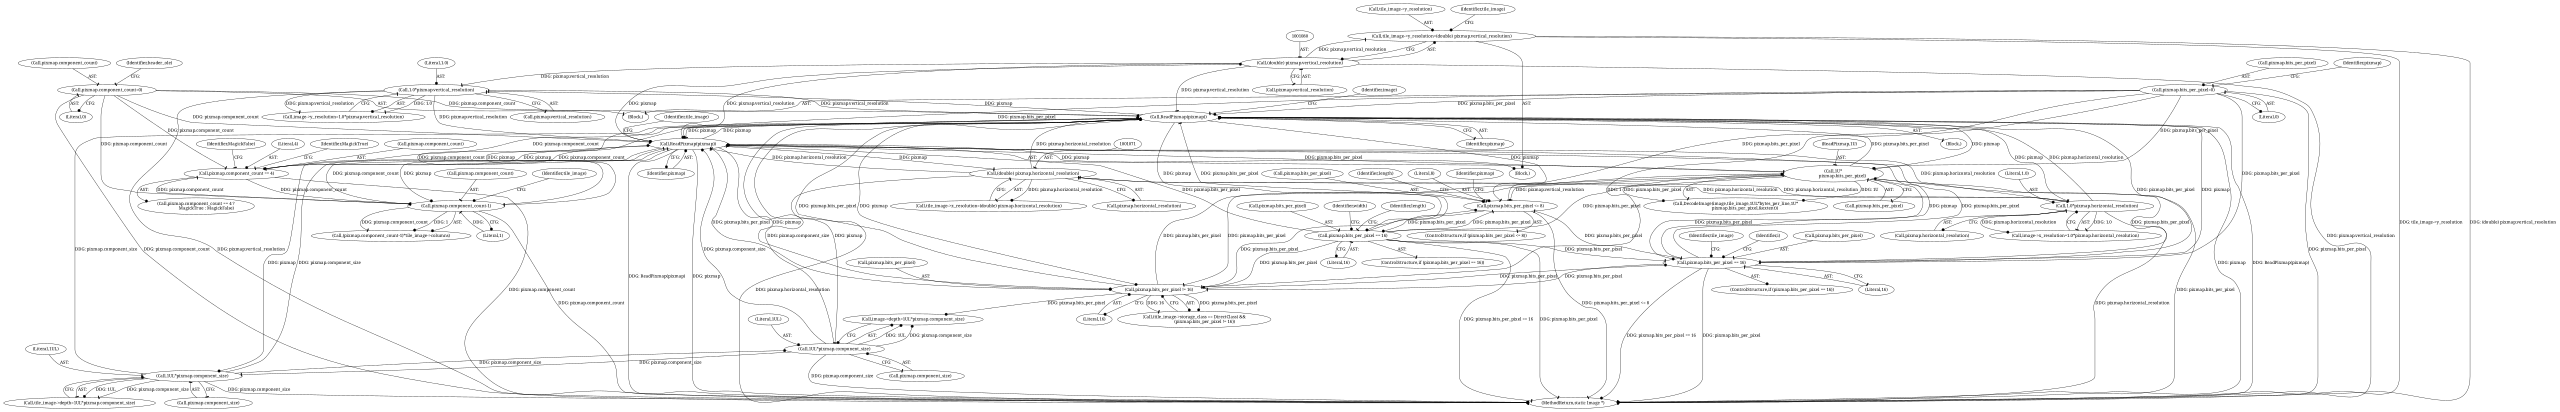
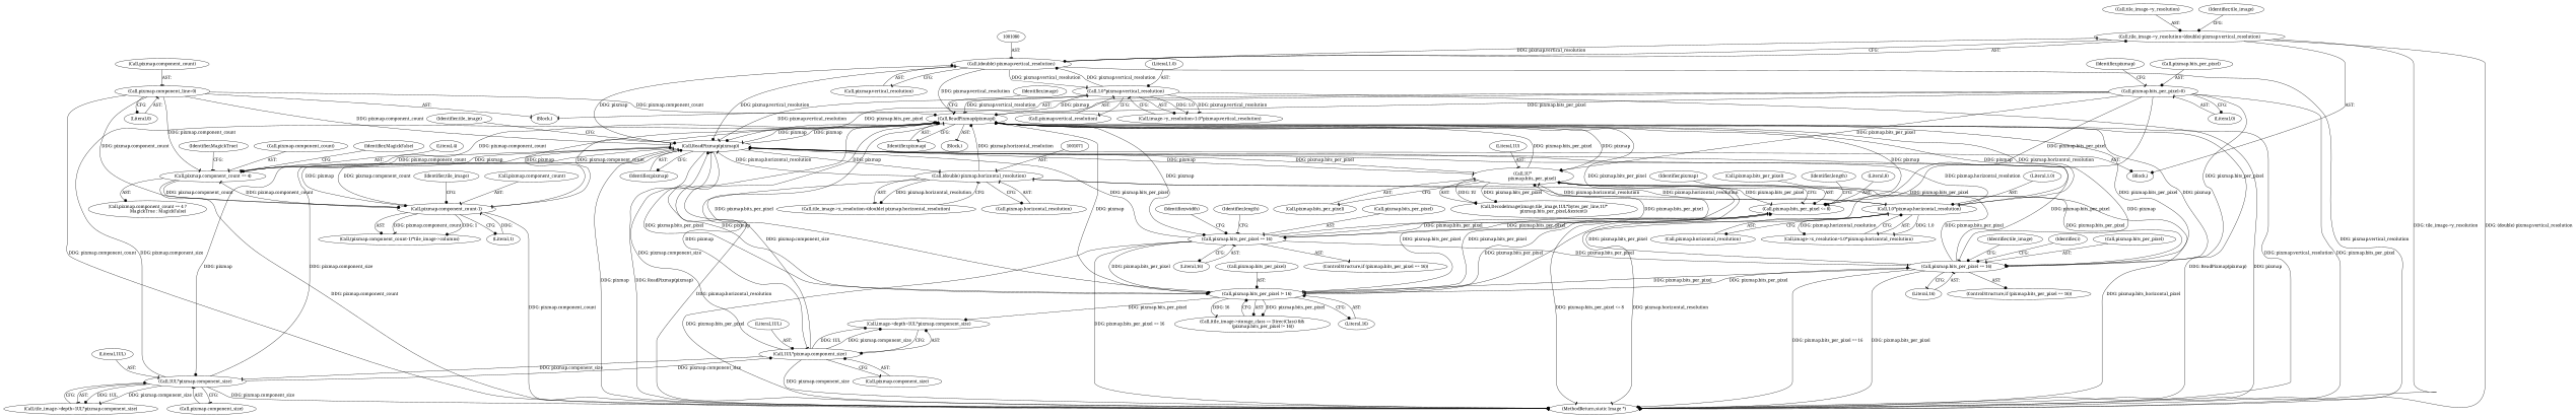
  digraph {
    fontname="Noto Serif"
    node [fontname="Noto Serif"]
    edge [arrowhead=tee fontname="Noto Serif"]
    n1 [label="(Call,tile_image->y_resolution=(double) pixmap.vertical_resolution)"]
    n2 [label="(Call,(double) pixmap.vertical_resolution)"]
    n3 [label="(MethodReturn,static Image *)"]
    n4 [label="(Block,)"]
    n5 [label="(Call,1.0*pixmap.vertical_resolution)"]
    n6 [label="(Call,ReadPixmap(pixmap))"]
    n7 [label="(Call,ReadPixmap(pixmap))"]
    n8 [label="(Call,pixmap.vertical_resolution)"]
    n9 [label="(Call,pixmap.vertical_resolution)"]
    n10 [label="(Call,image->y_resolution=1.0*pixmap.vertical_resolution)"]
    n11 [label="(Call,1UL*pixmap.component_size)"]
    n12 [label="(Call,pixmap.bits_per_pixel == 16)"]
    n13 [label="(Call,pixmap.bits_per_pixel <= 8)"]
    n14 [label="(Call,1U*\n                pixmap.bits_per_pixel)"]
    n15 [label="(Call,pixmap.bits_per_pixel != 16)"]
    n16 [label="(Call,pixmap.bits_per_pixel == 16)"]
    n17 [label="(Call,1.0*pixmap.horizontal_resolution)"]
    n18 [label="(Call,pixmap.component_count-1)"]
    n19 [label="(Identifier,pixmap)"]
    n20 [label="(Block,)"]
    n21 [label="(Call,1UL*pixmap.component_size)"]
    n22 [label="(Call,(double) pixmap.horizontal_resolution)"]
    n23 [label="(Call,pixmap.component_count == 4)"]
    n24 [label="(Identifier,pixmap)"]
    n25 [label="(Call,image->depth=1UL*pixmap.component_size)"]
    n26 [label="(Call,pixmap.component_size)"]
    n27 [label="(ControlStructure,if (pixmap.bits_per_pixel == 16))"]
    n28 [label="(Literal,16)"]
-   n29 [label="(ControlStructure,if (pixmap.bits_per_pixel <= 8))"]
    n30 [label="(Call,pixmap.bits_per_pixel)"]
    n31 [label="(Call,DecodeImage(image,tile_image,1UL*bytes_per_line,1U*\n                pixmap.bits_per_pixel,&extent))"]
    n32 [label="(Call,(tile_image->storage_class == DirectClass) &&\n                  (pixmap.bits_per_pixel != 16))"]
    n33 [label="(Literal,16)"]
    n34 [label="(Literal,16)"]
    n35 [label="(ControlStructure,if (pixmap.bits_per_pixel == 16))"]
    n36 [label="(Call,pixmap.horizontal_resolution)"]
    n37 [label="(Call,image->x_resolution=1.0*pixmap.horizontal_resolution)"]
    n38 [label="(Literal,1)"]
    n39 [label="(Call,(pixmap.component_count-1)*tile_image->columns)"]
    n40 [label="(Call,tile_image->depth=1UL*pixmap.component_size)"]
    n41 [label="(Call,pixmap.component_size)"]
    n42 [label="(Call,pixmap.horizontal_resolution)"]
    n43 [label="(Call,tile_image->x_resolution=(double) pixmap.horizontal_resolution)"]
    n44 [label="(Call,pixmap.component_count == 4 ?\n                  MagickTrue : MagickFalse)"]
-   n45 [label="(Call,pixmap.component_count=0)"]
+   n45 [label="(Call,pixmap.component_line=0)"]
    n46 [label="(Literal,0)"]
    n47 [label="(Block,)"]
    n48 [label="(Literal,8)"]
    n49 [label="(Call,pixmap.bits_per_pixel=0)"]
    n50 [label="(Literal,0)"]
    n51 [label="(Literal,4)"]
    n52 [label="(Literal,1UL)"]
    n53 [label="(Call,tile_image->y_resolution)"]
    n54 [label="(Identifier,pixmap)"]
    n55 [label="(Identifier,width)"]
    n56 [label="(Identifier,image)"]
    n57 [label="(Literal,1.0)"]
    n58 [label="(Call,pixmap.bits_per_pixel)"]
-   n59 [label="(Identifier,header_ole)"]
    n60 [label="(Identifier,tile_image)"]
-   n61 [label="(ReadPixmap,1U)"]
+   n61 [label="(Literal,1U)"]
    n62 [label="(Call,pixmap.bits_per_pixel)"]
    n63 [label="(Identifier,MagickTrue)"]
    n64 [label="(Identifier,length)"]
    n65 [label="(Literal,1.0)"]
    n66 [label="(Identifier,length)"]
    n67 [label="(Call,pixmap.component_count)"]
    n68 [label="(Identifier,tile_image)"]
    n69 [label="(Call,pixmap.bits_per_pixel)"]
    n70 [label="(Identifier,pixmap)"]
    n71 [label="(Literal,1UL)"]
    n72 [label="(Call,pixmap.component_count)"]
    n73 [label="(Identifier,MagickFalse)"]
    n74 [label="(Call,pixmap.component_count)"]
    n75 [label="(Identifier,tile_image)"]
    n76 [label="(Identifier,tile_image)"]
    n77 [label="(Identifier,i)"]
    n78 [label="(Call,pixmap.bits_per_pixel)"]
    n79 [label="(Call,pixmap.bits_per_pixel)"]
    1001080
    1001071
    n1 -> n2 [arrowhead=dot label="CFG: "]
    n1 -> n3 [label="DDG: tile_image->y_resolution"]
    n1 -> n3 [arrowhead=dot label="DDG: (double) pixmap.vertical_resolution"]
    n1 -> n4 [arrowhead=dot label="AST: "]
    n2 -> n1 [arrowhead=dot label="AST: "]
    n2 -> n1 [label="DDG: pixmap.vertical_resolution"]
    n2 -> n3 [label="DDG: pixmap.vertical_resolution"]
    n2 -> n5 [label="DDG: pixmap.vertical_resolution"]
    n2 -> n6 [label="DDG: pixmap.vertical_resolution"]
    n2 -> n7 [arrowhead=dot label="DDG: pixmap.vertical_resolution"]
    n2 -> n8 [label="CFG: "]
+   n5 -> n2 [arrowhead=dot label="DDG: pixmap.vertical_resolution"]
    n5 -> n3 [label="DDG: pixmap.vertical_resolution"]
    n5 -> n6 [label="DDG: pixmap.vertical_resolution"]
    n5 -> n7 [label="DDG: pixmap.vertical_resolution"]
    n5 -> n9 [label="CFG: "]
    n5 -> n10 [arrowhead=dot label="AST: "]
    n5 -> n10 [label="DDG: 1.0"]
    n5 -> n10 [label="DDG: pixmap.vertical_resolution"]
    n6 -> n3 [label="DDG: ReadPixmap(pixmap)"]
    n6 -> n3 [label="DDG: pixmap"]
    n6 -> n5 [label="DDG: pixmap"]
    n6 -> n7 [label="DDG: pixmap"]
    n6 -> n11 [label="DDG: pixmap"]
    n6 -> n12 [arrowhead=dot label="DDG: pixmap"]
    n6 -> n13 [label="DDG: pixmap"]
    n6 -> n14 [label="DDG: pixmap"]
    n6 -> n15 [arrowhead=dot label="DDG: pixmap"]
    n6 -> n16 [label="DDG: pixmap"]
    n6 -> n17 [label="DDG: pixmap"]
    n6 -> n18 [label="DDG: pixmap"]
    n6 -> n19 [label="CFG: "]
    n6 -> n20 [label="AST: "]
    n7 -> n2 [arrowhead=dot label="DDG: pixmap"]
    n7 -> n3 [label="DDG: pixmap"]
    n7 -> n3 [label="DDG: ReadPixmap(pixmap)"]
    n7 -> n4 [arrowhead=dot label="AST: "]
    n7 -> n6 [arrowhead=dot label="DDG: pixmap"]
    n7 -> n14 [label="DDG: pixmap"]
    n7 -> n15 [arrowhead=dot label="DDG: pixmap"]
    n7 -> n16 [label="DDG: pixmap"]
    n7 -> n18 [arrowhead=dot label="DDG: pixmap"]
    n7 -> n21 [arrowhead=dot label="DDG: pixmap"]
    n7 -> n22 [label="DDG: pixmap"]
    n7 -> n23 [arrowhead=dot label="DDG: pixmap"]
    n7 -> n24 [arrowhead=dot label="CFG: "]
    n8 -> n2 [label="AST: "]
    n9 -> n5 [label="AST: "]
    n10 -> n5 [label="CFG: "]
    n11 -> n3 [arrowhead=dot label="DDG: pixmap.component_size"]
    n11 -> n6 [arrowhead=dot label="DDG: pixmap.component_size"]
    n11 -> n7 [arrowhead=dot label="DDG: pixmap.component_size"]
    n11 -> n21 [label="DDG: pixmap.component_size"]
    n11 -> n25 [arrowhead=dot label="AST: "]
    n11 -> n25 [arrowhead=dot label="DDG: 1UL"]
    n11 -> n25 [arrowhead=dot label="DDG: pixmap.component_size"]
    n11 -> n26 [label="CFG: "]
    n12 -> n3 [label="DDG: pixmap.bits_per_pixel"]
    n12 -> n3 [label="DDG: pixmap.bits_per_pixel == 16"]
    n12 -> n6 [label="DDG: pixmap.bits_per_pixel"]
    n12 -> n7 [label="DDG: pixmap.bits_per_pixel"]
    n12 -> n13 [label="DDG: pixmap.bits_per_pixel"]
    n12 -> n14 [arrowhead=dot label="DDG: pixmap.bits_per_pixel"]
    n12 -> n15 [arrowhead=dot label="DDG: pixmap.bits_per_pixel"]
    n12 -> n16 [label="DDG: pixmap.bits_per_pixel"]
    n12 -> n27 [label="AST: "]
    n12 -> n28 [arrowhead=dot label="CFG: "]
    n13 -> n3 [label="DDG: pixmap.bits_per_pixel <= 8"]
    n13 -> n12 [arrowhead=dot label="DDG: pixmap.bits_per_pixel"]
-   n13 -> n29 [label="AST: "]
-   n14 -> n3 [label="DDG: pixmap.bits_per_pixel"]
+   n14 -> n3 [label="DDG: pixmap.bits_horizontal_pixel"]
    n14 -> n6 [label="DDG: pixmap.bits_per_pixel"]
    n14 -> n7 [label="DDG: pixmap.bits_per_pixel"]
-   n14 -> n13 [label="DDG: pixmap.vertical_resolution"]
+   n14 -> n13 [label="DDG: pixmap.bits_per_pixel"]
    n14 -> n15 [label="DDG: pixmap.bits_per_pixel"]
    n14 -> n16 [arrowhead=dot label="DDG: pixmap.bits_per_pixel"]
    n14 -> n30 [label="CFG: "]
    n14 -> n31 [label="AST: "]
    n14 -> n31 [arrowhead=dot label="DDG: 1U"]
    n14 -> n31 [arrowhead=dot label="DDG: pixmap.bits_per_pixel"]
    n15 -> n6 [label="DDG: pixmap.bits_per_pixel"]
    n15 -> n7 [label="DDG: pixmap.bits_per_pixel"]
    n15 -> n13 [arrowhead=dot label="DDG: pixmap.bits_per_pixel"]
    n15 -> n14 [label="DDG: pixmap.bits_per_pixel"]
    n15 -> n16 [arrowhead=dot label="DDG: pixmap.bits_per_pixel"]
    n15 -> n25 [arrowhead=dot label="DDG: pixmap.bits_per_pixel"]
    n15 -> n32 [arrowhead=dot label="AST: "]
    n15 -> n32 [arrowhead=dot label="DDG: pixmap.bits_per_pixel"]
    n15 -> n32 [label="DDG: 16"]
    n15 -> n33 [arrowhead=dot label="CFG: "]
    n16 -> n3 [arrowhead=dot label="DDG: pixmap.bits_per_pixel == 16"]
    n16 -> n3 [arrowhead=dot label="DDG: pixmap.bits_per_pixel"]
    n16 -> n6 [arrowhead=dot label="DDG: pixmap.bits_per_pixel"]
    n16 -> n7 [arrowhead=dot label="DDG: pixmap.bits_per_pixel"]
    n16 -> n13 [label="DDG: pixmap.bits_per_pixel"]
    n16 -> n14 [arrowhead=dot label="DDG: pixmap.bits_per_pixel"]
    n16 -> n15 [label="DDG: pixmap.bits_per_pixel"]
    n16 -> n34 [label="CFG: "]
    n16 -> n35 [arrowhead=dot label="AST: "]
    n17 -> n3 [label="DDG: pixmap.horizontal_resolution"]
    n17 -> n6 [arrowhead=dot label="DDG: pixmap.horizontal_resolution"]
    n17 -> n7 [label="DDG: pixmap.horizontal_resolution"]
    n17 -> n22 [label="DDG: pixmap.horizontal_resolution"]
    n17 -> n36 [arrowhead=dot label="CFG: "]
    n17 -> n37 [label="AST: "]
    n17 -> n37 [label="DDG: 1.0"]
    n17 -> n37 [arrowhead=dot label="DDG: pixmap.horizontal_resolution"]
    n18 -> n3 [arrowhead=dot label="DDG: pixmap.component_count"]
    n18 -> n6 [label="DDG: pixmap.component_count"]
    n18 -> n7 [label="DDG: pixmap.component_count"]
    n18 -> n23 [label="DDG: pixmap.component_count"]
    n18 -> n38 [arrowhead=dot label="CFG: "]
    n18 -> n39 [arrowhead=dot label="AST: "]
    n18 -> n39 [label="DDG: pixmap.component_count"]
    n18 -> n39 [arrowhead=dot label="DDG: 1"]
    n19 -> n6 [arrowhead=dot label="AST: "]
    n21 -> n3 [arrowhead=dot label="DDG: pixmap.component_size"]
    n21 -> n6 [arrowhead=dot label="DDG: pixmap.component_size"]
    n21 -> n7 [label="DDG: pixmap.component_size"]
    n21 -> n11 [arrowhead=dot label="DDG: pixmap.component_size"]
    n21 -> n40 [label="AST: "]
    n21 -> n40 [arrowhead=dot label="DDG: 1UL"]
    n21 -> n40 [label="DDG: pixmap.component_size"]
    n21 -> n41 [label="CFG: "]
    n22 -> n3 [label="DDG: pixmap.horizontal_resolution"]
    n22 -> n6 [arrowhead=dot label="DDG: pixmap.horizontal_resolution"]
    n22 -> n7 [label="DDG: pixmap.horizontal_resolution"]
    n22 -> n17 [label="DDG: pixmap.horizontal_resolution"]
    n22 -> n42 [arrowhead=dot label="CFG: "]
    n22 -> n43 [label="AST: "]
    n22 -> n43 [arrowhead=dot label="DDG: pixmap.horizontal_resolution"]
    n23 -> n3 [label="DDG: pixmap.component_count"]
    n23 -> n6 [label="DDG: pixmap.component_count"]
    n23 -> n7 [arrowhead=dot label="DDG: pixmap.component_count"]
    n23 -> n18 [label="DDG: pixmap.component_count"]
    n23 -> n44 [arrowhead=dot label="AST: "]
    n24 -> n7 [arrowhead=dot label="AST: "]
    n25 -> n11 [arrowhead=dot label="CFG: "]
    n26 -> n11 [arrowhead=dot label="AST: "]
    n28 -> n12 [label="AST: "]
    n30 -> n14 [label="AST: "]
    n32 -> n15 [arrowhead=dot label="CFG: "]
    n33 -> n15 [arrowhead=dot label="AST: "]
    n34 -> n16 [label="AST: "]
    n36 -> n17 [label="AST: "]
    n37 -> n17 [arrowhead=dot label="CFG: "]
    n38 -> n18 [label="DDG: "]
    n40 -> n21 [arrowhead=dot label="CFG: "]
    n41 -> n21 [label="AST: "]
    n42 -> n22 [label="AST: "]
    n43 -> n22 [label="CFG: "]
    n45 -> n3 [label="DDG: pixmap.component_count"]
    n45 -> n6 [arrowhead=dot label="DDG: pixmap.component_count"]
    n45 -> n7 [label="DDG: pixmap.component_count"]
    n45 -> n18 [arrowhead=dot label="DDG: pixmap.component_count"]
    n45 -> n23 [label="DDG: pixmap.component_count"]
    n45 -> n46 [arrowhead=dot label="CFG: "]
    n45 -> n47 [label="AST: "]
    n46 -> n45 [label="AST: "]
    n48 -> n13 [arrowhead=dot label="AST: "]
    n49 -> n3 [label="DDG: pixmap.bits_per_pixel"]
    n49 -> n6 [arrowhead=dot label="DDG: pixmap.bits_per_pixel"]
    n49 -> n7 [arrowhead=dot label="DDG: pixmap.bits_per_pixel"]
-   n49 -> n13 [label="DDG: pixmap.bits_per_pixel"]
+   n49 -> n13 [arrowhead=dot label="DDG: pixmap.bits_per_pixel"]
    n49 -> n14 [arrowhead=dot label="DDG: pixmap.bits_per_pixel"]
-   n49 -> n15 [label="DDG: 1"]
+   n49 -> n15 [label="DDG: pixmap.bits_per_pixel"]
    n49 -> n16 [label="DDG: pixmap.bits_per_pixel"]
    n49 -> n47 [label="AST: "]
    n49 -> n50 [arrowhead=dot label="CFG: "]
    n50 -> n49 [label="AST: "]
    n51 -> n23 [arrowhead=dot label="AST: "]
    n52 -> n11 [arrowhead=dot label="AST: "]
    n53 -> n1 [arrowhead=dot label="AST: "]
    n54 -> n13 [label="CFG: "]
    n55 -> n12 [arrowhead=dot label="CFG: "]
    n56 -> n6 [label="CFG: "]
    n57 -> n5 [arrowhead=dot label="AST: "]
    n58 -> n13 [arrowhead=dot label="AST: "]
-   n59 -> n45 [label="CFG: "]
    n60 -> n18 [arrowhead=dot label="CFG: "]
    n61 -> n14 [label="AST: "]
    n62 -> n15 [arrowhead=dot label="AST: "]
    n63 -> n23 [label="CFG: "]
    n64 -> n12 [label="CFG: "]
    n65 -> n17 [arrowhead=dot label="AST: "]
    n66 -> n13 [label="CFG: "]
    n67 -> n23 [label="AST: "]
    n68 -> n16 [arrowhead=dot label="CFG: "]
    n69 -> n12 [label="AST: "]
    n70 -> n49 [label="CFG: "]
    n71 -> n21 [label="AST: "]
    n72 -> n45 [label="AST: "]
    n73 -> n23 [label="CFG: "]
    n74 -> n18 [label="AST: "]
    n75 -> n1 [arrowhead=dot label="CFG: "]
    n76 -> n7 [arrowhead=dot label="CFG: "]
    n77 -> n16 [arrowhead=dot label="CFG: "]
    n78 -> n49 [arrowhead=dot label="AST: "]
    n79 -> n16 [label="AST: "]
    1001080 -> n2 [label="AST: "]
    1001071 -> n22 [label="AST: "]
  }
